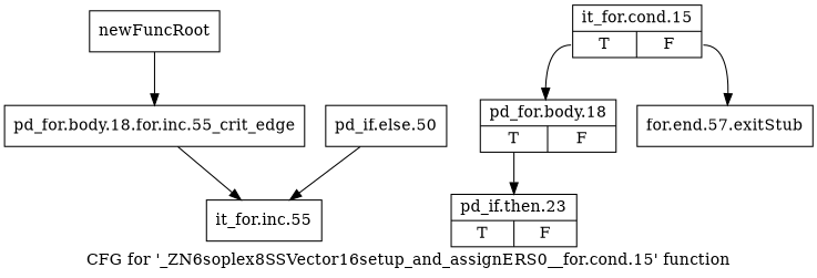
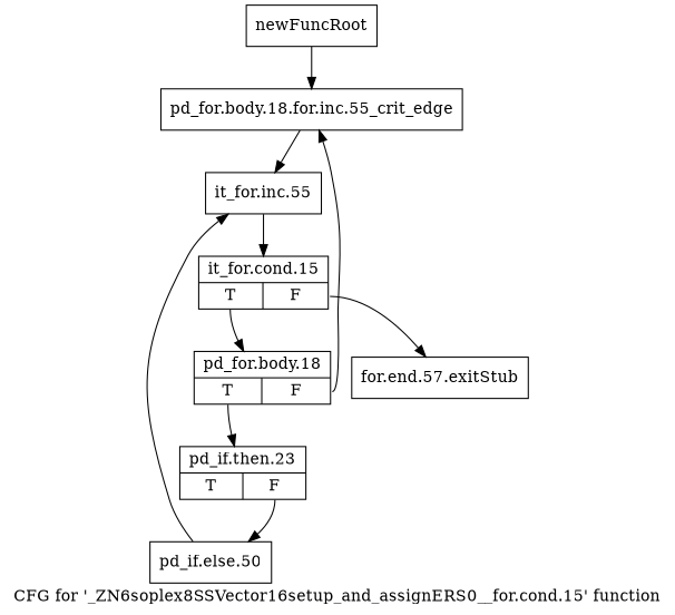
  digraph {
    label="CFG for '_ZN6soplex8SSVector16setup_and_assignERS0__for.cond.15' function"
    node [shape=record]
    n1 [label="{newFuncRoot}"]
    n2 [label="{pd_for.body.18.for.inc.55_crit_edge}"]
    n3 [label="{it_for.cond.15|{<s0>T|<s1>F}}"]
    n4 [label="{for.end.57.exitStub}"]
    n5 [label="{pd_for.body.18|{<s0>T|<s1>F}}"]
    n6 [label="{pd_if.then.23|{<s0>T|<s1>F}}"]
    n7 [label="{pd_if.else.50}"]
    n8 [label="{it_for.inc.55}"]
    n1 -> n2
    n2 -> n8
    n3 -> n4 [tailport=s1]
    n3 -> n5 [tailport=s0]
+   n5 -> n2 [tailport=s1]
    n5 -> n6 [tailport=s0]
+   n6 -> n7 [tailport=s1]
    n7 -> n8
+   n8 -> n3
  }
